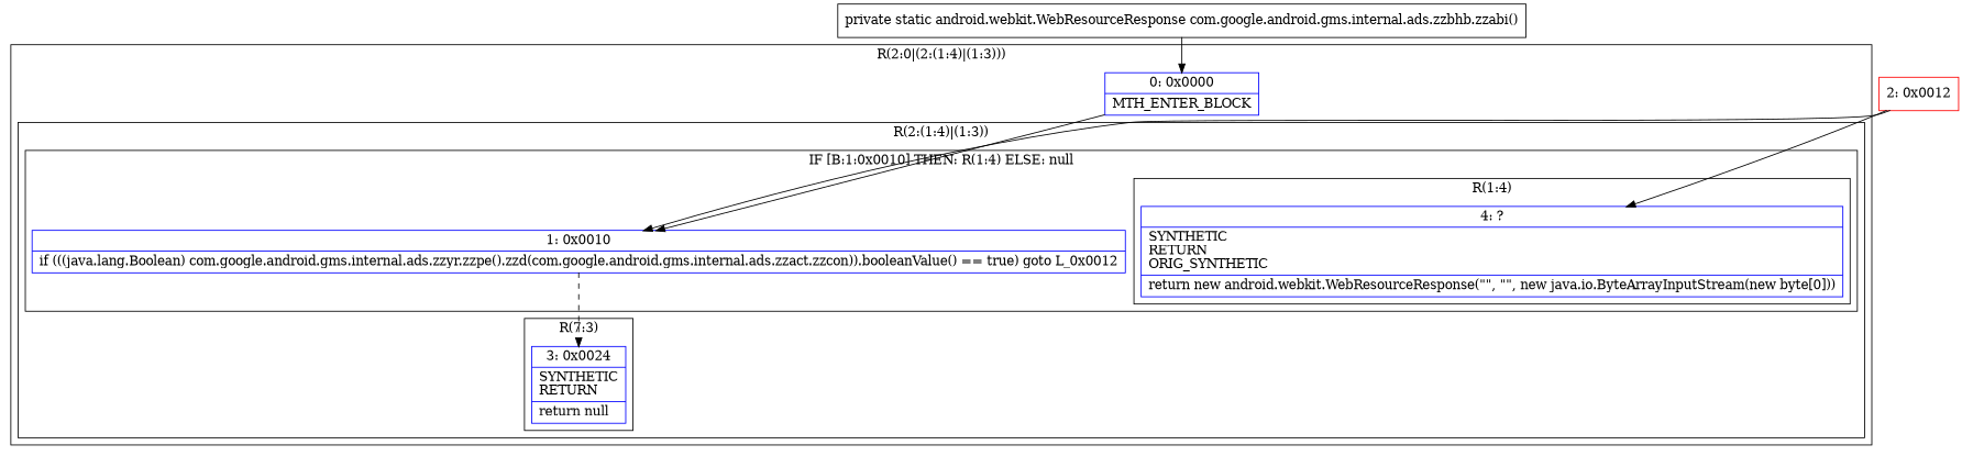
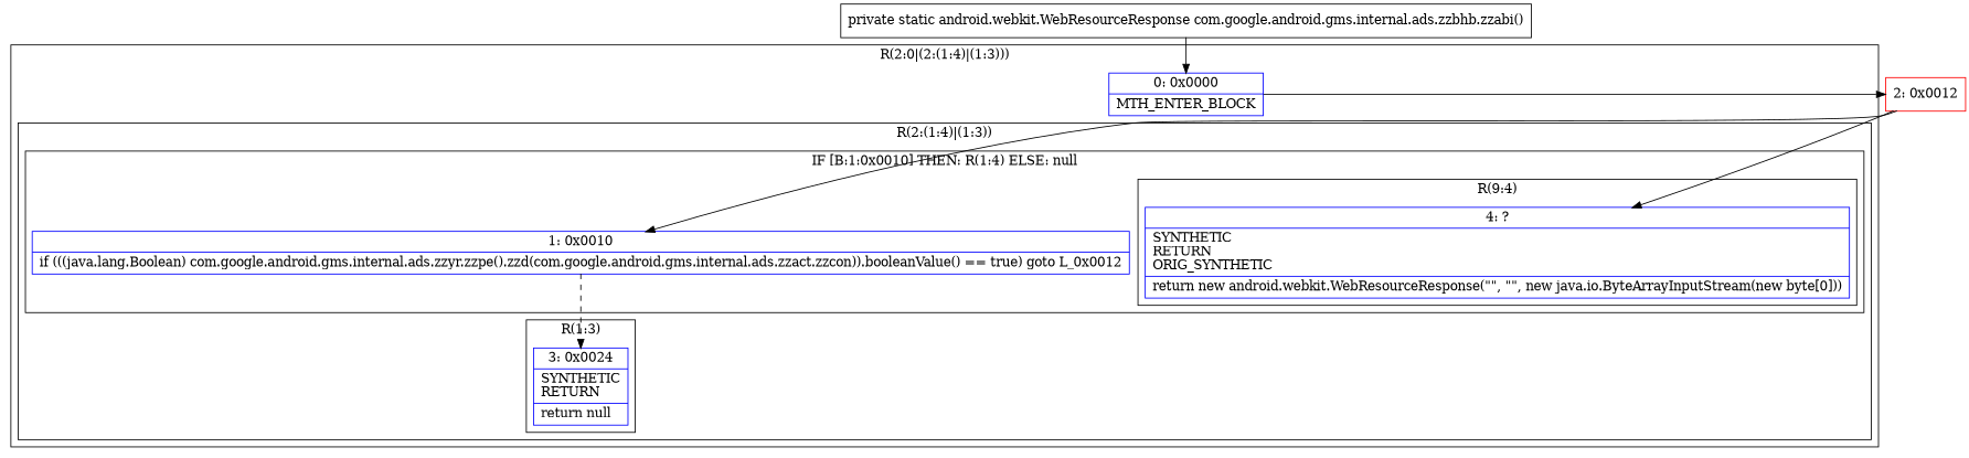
  digraph {
    node [color=blue shape=record]
    n1 [label="{4\:\ ?|SYNTHETIC\lRETURN\lORIG_SYNTHETIC\l|return new android.webkit.WebResourceResponse(\"\", \"\", new java.io.ByteArrayInputStream(new byte[0]))\l}"]
    n2 [label="{1\:\ 0x0010|if (((java.lang.Boolean) com.google.android.gms.internal.ads.zzyr.zzpe().zzd(com.google.android.gms.internal.ads.zzact.zzcon)).booleanValue() == true) goto L_0x0012\l}"]
    n3 [label="{3\:\ 0x0024|SYNTHETIC\lRETURN\l|return null\l}"]
    n4 [label="{0\:\ 0x0000|MTH_ENTER_BLOCK\l}"]
    n5 [color=red label="{2\:\ 0x0012}"]
    n6 [label="{private static android.webkit.WebResourceResponse com.google.android.gms.internal.ads.zzbhb.zzabi() }" color=""]
    subgraph cluster_1 {
      label="R(2:0|(2:(1:4)|(1:3)))"
      n4
      subgraph cluster_2 {
        label="R(2:(1:4)|(1:3))"
        subgraph cluster_3 {
          label="IF [B:1:0x0010] THEN: R(1:4) ELSE: null"
          n2
          subgraph cluster_4 {
-           label="R(1:4)"
+           label="R(9:4)"
            n1
          }
        }
        subgraph cluster_5 {
-         label="R(7:3)"
+         label="R(1:3)"
          n3
        }
      }
    }
    n2 -> n3 [style=dashed]
-   n4 -> n2
+   n4 -> n5
    n5 -> n1
    n5 -> n2
    n6 -> n4
  }
